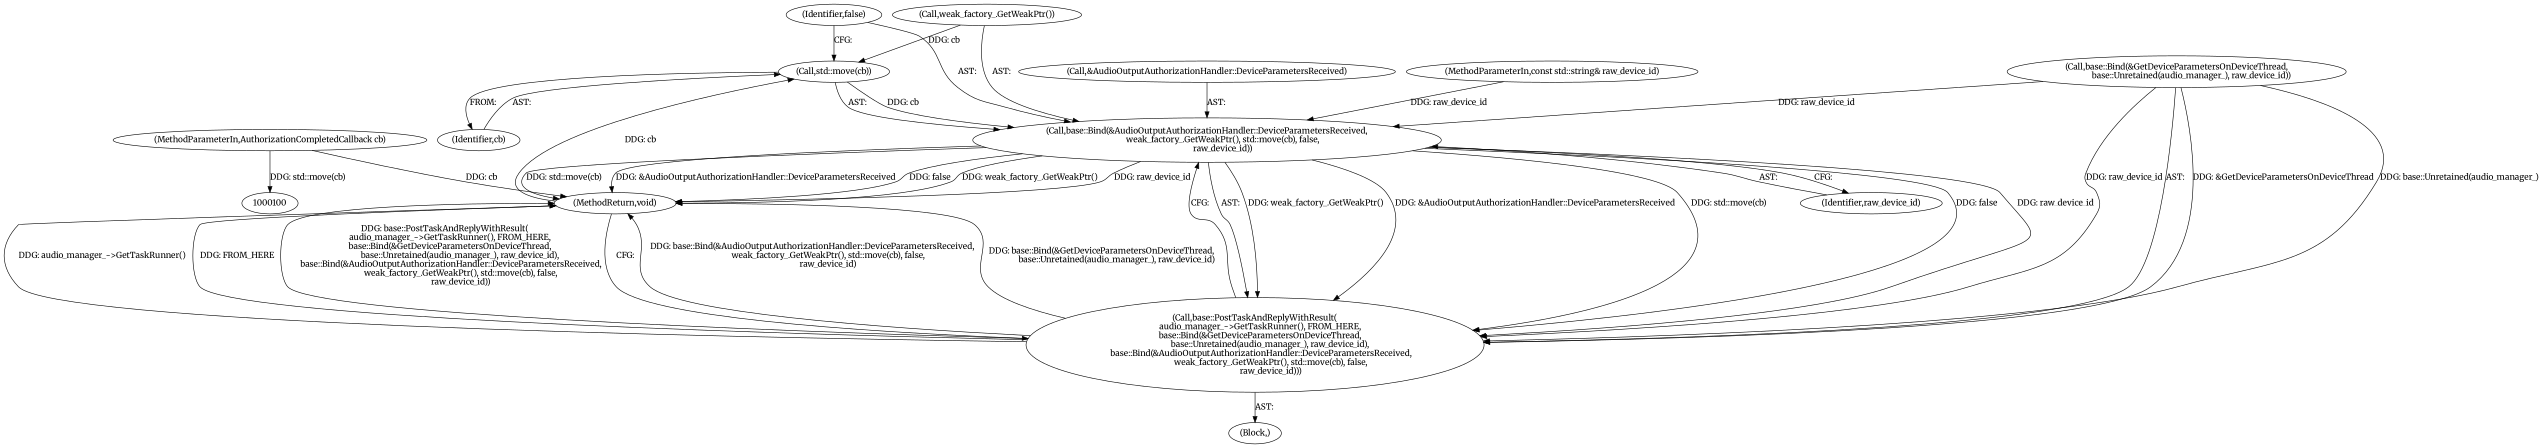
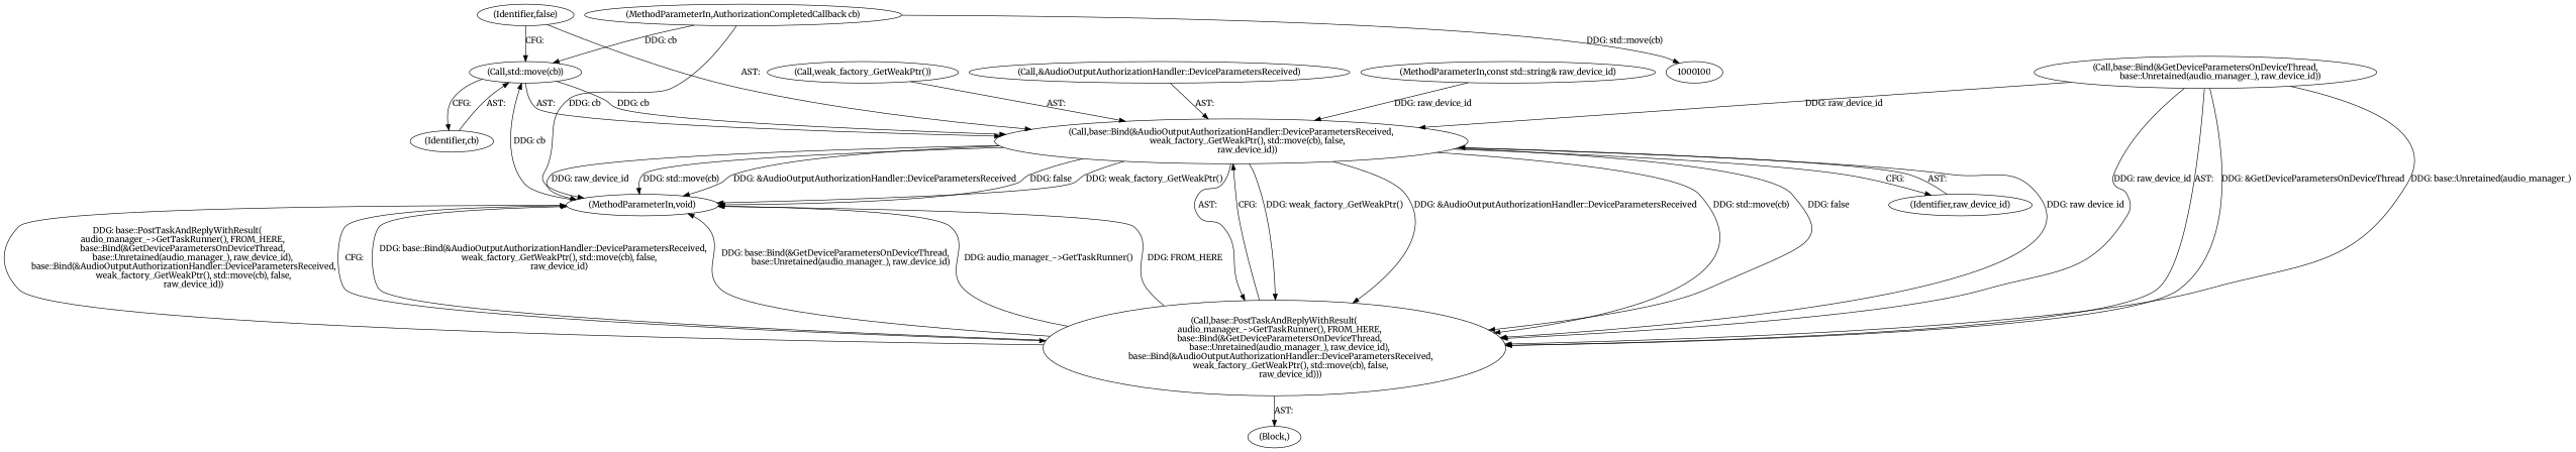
  digraph {
    fontname=Merriweather
    node [fontname=Merriweather]
    edge [fontname=Merriweather]
    n1 [label="(Call,std::move(cb))"]
    n2 [label="(Call,base::Bind(&AudioOutputAuthorizationHandler::DeviceParametersReceived,\n                  weak_factory_.GetWeakPtr(), std::move(cb), false,\n                  raw_device_id))"]
    n3 [label="(Identifier,cb)"]
-   n4 [label="(MethodReturn,void)"]
+   n4 [label="(MethodParameterIn,void)"]
    n5 [label="(Call,base::PostTaskAndReplyWithResult(\n      audio_manager_->GetTaskRunner(), FROM_HERE,\n      base::Bind(&GetDeviceParametersOnDeviceThread,\n                 base::Unretained(audio_manager_), raw_device_id),\n       base::Bind(&AudioOutputAuthorizationHandler::DeviceParametersReceived,\n                  weak_factory_.GetWeakPtr(), std::move(cb), false,\n                  raw_device_id)))"]
    n6 [label="(Identifier,raw_device_id)"]
    n7 [label="(MethodParameterIn,AuthorizationCompletedCallback cb)"]
    1000100
    n9 [label="(Block,)"]
    n10 [label="(Identifier,false)"]
    n11 [label="(Call,base::Bind(&GetDeviceParametersOnDeviceThread,\n                 base::Unretained(audio_manager_), raw_device_id))"]
    n12 [label="(Call,weak_factory_.GetWeakPtr())"]
    n13 [label="(Call,&AudioOutputAuthorizationHandler::DeviceParametersReceived)"]
    n14 [label="(MethodParameterIn,const std::string& raw_device_id)"]
    n1 -> n2 [label="AST: "]
    n1 -> n2 [label="DDG: cb"]
-   n1 -> n3 [label="FROM: "]
+   n1 -> n3 [label="CFG: "]
    n2 -> n4 [label="DDG: raw_device_id"]
    n2 -> n4 [label="DDG: std::move(cb)"]
    n2 -> n4 [label="DDG: &AudioOutputAuthorizationHandler::DeviceParametersReceived"]
    n2 -> n4 [label="DDG: false"]
    n2 -> n4 [label="DDG: weak_factory_.GetWeakPtr()"]
    n2 -> n5 [label="AST: "]
    n2 -> n5 [label="DDG: weak_factory_.GetWeakPtr()"]
    n2 -> n5 [label="DDG: &AudioOutputAuthorizationHandler::DeviceParametersReceived"]
    n2 -> n5 [label="DDG: std::move(cb)"]
    n2 -> n5 [label="DDG: false"]
    n2 -> n5 [label="DDG: raw_device_id"]
    n2 -> n6 [label="CFG: "]
    n3 -> n1 [label="AST: "]
    n4 -> n1 [label="DDG: cb"]
    n4 -> n5 [label="CFG: "]
    n5 -> n2 [label="CFG: "]
    n5 -> n4 [label="DDG: base::Bind(&AudioOutputAuthorizationHandler::DeviceParametersReceived,\n                  weak_factory_.GetWeakPtr(), std::move(cb), false,\n                  raw_device_id)"]
    n5 -> n4 [label="DDG: base::Bind(&GetDeviceParametersOnDeviceThread,\n                 base::Unretained(audio_manager_), raw_device_id)"]
    n5 -> n4 [label="DDG: audio_manager_->GetTaskRunner()"]
    n5 -> n4 [label="DDG: FROM_HERE"]
    n5 -> n4 [label="DDG: base::PostTaskAndReplyWithResult(\n      audio_manager_->GetTaskRunner(), FROM_HERE,\n      base::Bind(&GetDeviceParametersOnDeviceThread,\n                 base::Unretained(audio_manager_), raw_device_id),\n       base::Bind(&AudioOutputAuthorizationHandler::DeviceParametersReceived,\n                  weak_factory_.GetWeakPtr(), std::move(cb), false,\n                  raw_device_id))"]
    n5 -> n9 [label="AST: "]
    n6 -> n2 [label="AST: "]
-   n12 -> n1 [label="DDG: cb"]
+   n7 -> n1 [label="DDG: cb"]
    n7 -> n4 [label="DDG: cb"]
    n7 -> 1000100 [label="DDG: std::move(cb)"]
    n10 -> n1 [label="CFG: "]
    n10 -> n2 [label="AST: "]
    n11 -> n2 [label="DDG: raw_device_id"]
    n11 -> n5 [label="AST: "]
    n11 -> n5 [label="DDG: &GetDeviceParametersOnDeviceThread"]
    n11 -> n5 [label="DDG: base::Unretained(audio_manager_)"]
    n11 -> n5 [label="DDG: raw_device_id"]
    n12 -> n2 [label="AST: "]
    n13 -> n2 [label="AST: "]
    n14 -> n2 [label="DDG: raw_device_id"]
  }
